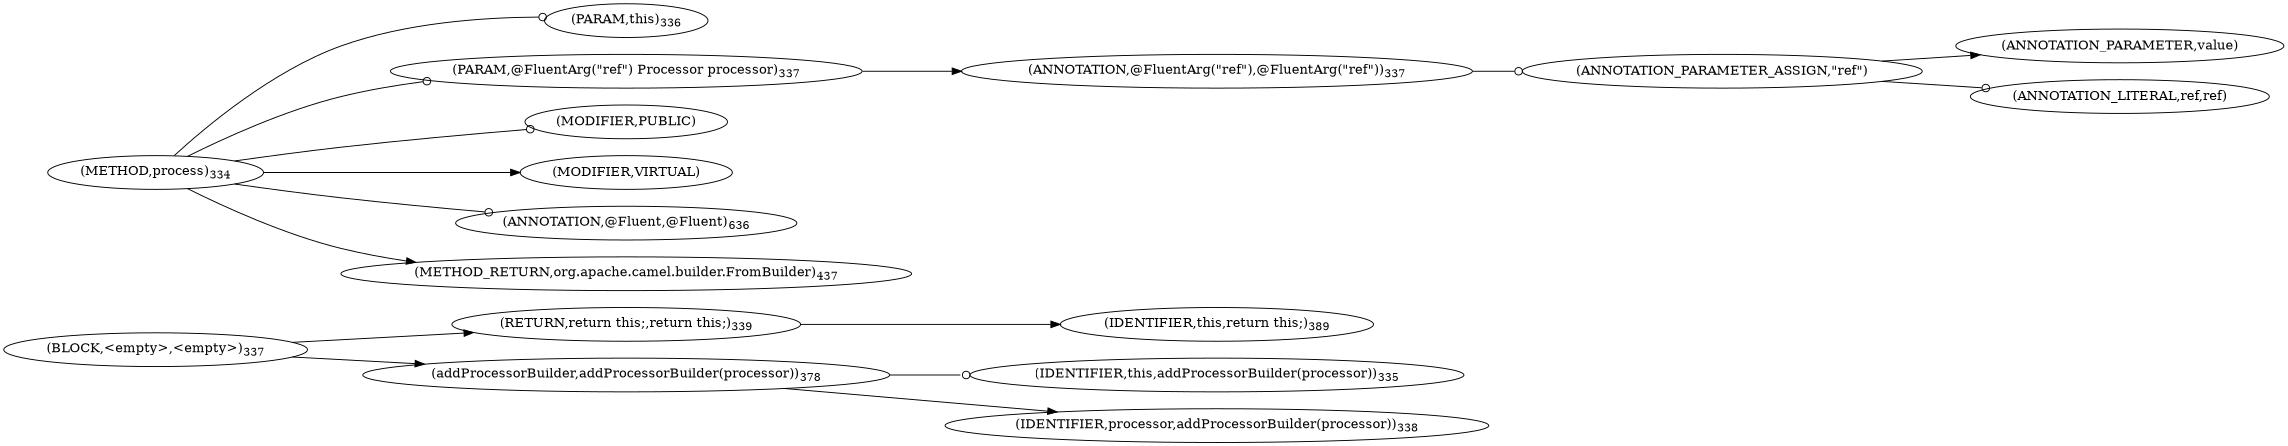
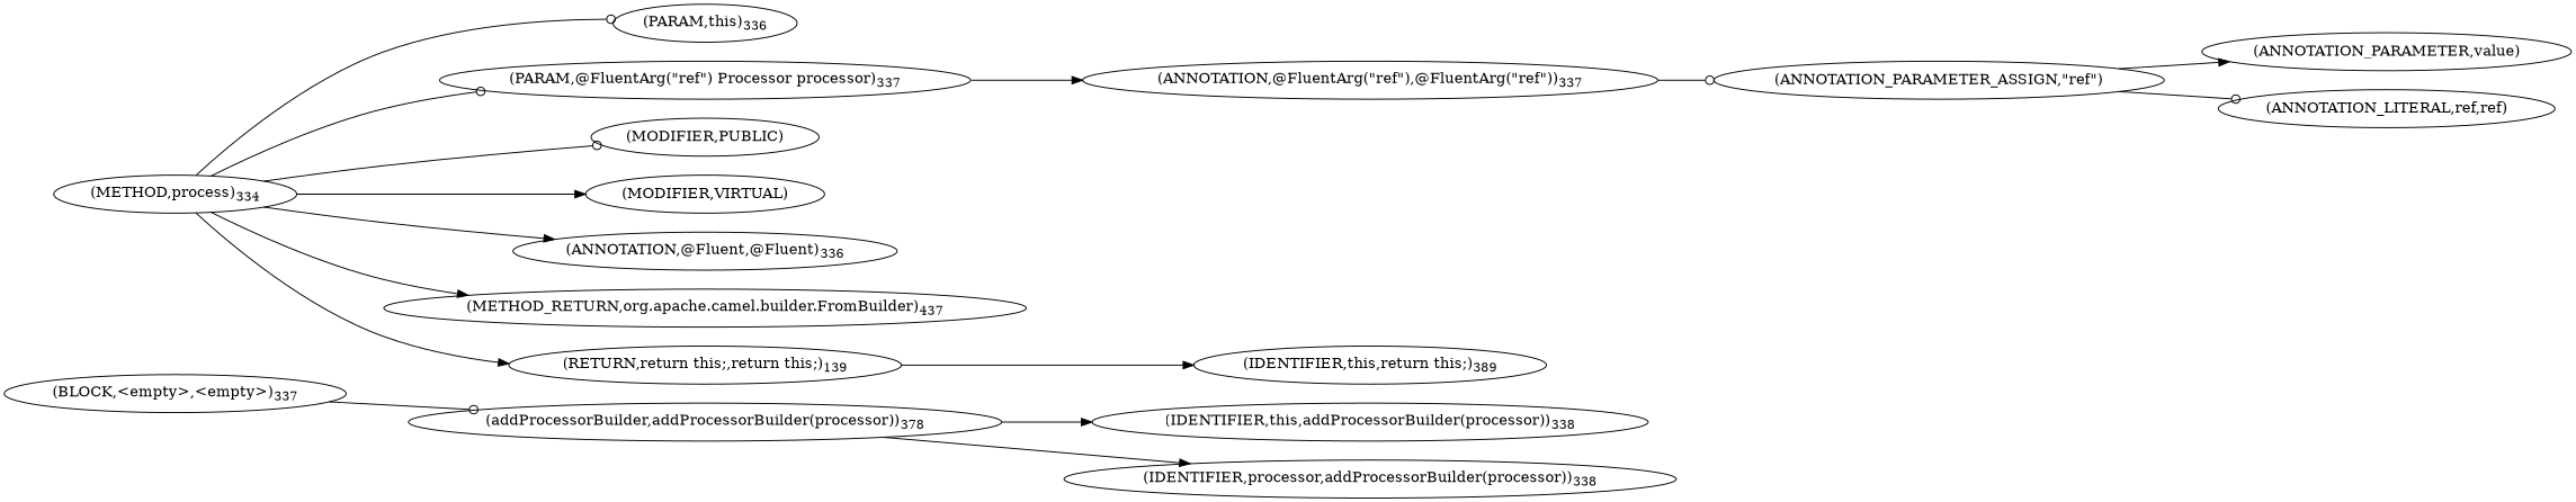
  digraph {
    rankdir=LR
    edge [arrowhead=normal]
    n1 [label=<(METHOD,process)<SUB>334</SUB>>]
    n2 [label=<(PARAM,this)<SUB>336</SUB>>]
    n3 [label=<(PARAM,@FluentArg(&quot;ref&quot;) Processor processor)<SUB>337</SUB>>]
    n4 [label=<(MODIFIER,PUBLIC)>]
    n5 [label=<(MODIFIER,VIRTUAL)>]
-   n6 [label=<(ANNOTATION,@Fluent,@Fluent)<SUB>636</SUB>>]
+   n6 [label=<(ANNOTATION,@Fluent,@Fluent)<SUB>336</SUB>>]
    n7 [label=<(METHOD_RETURN,org.apache.camel.builder.FromBuilder)<SUB>437</SUB>>]
    n8 [label=<(ANNOTATION,@FluentArg(&quot;ref&quot;),@FluentArg(&quot;ref&quot;))<SUB>337</SUB>>]
    n9 [label=<(BLOCK,&lt;empty&gt;,&lt;empty&gt;)<SUB>337</SUB>>]
    n10 [label=<(addProcessorBuilder,addProcessorBuilder(processor))<SUB>378</SUB>>]
-   n11 [label=<(RETURN,return this;,return this;)<SUB>339</SUB>>]
+   n11 [label=<(RETURN,return this;,return this;)<SUB>139</SUB>>]
    n12 [label=<(ANNOTATION_PARAMETER_ASSIGN,&quot;ref&quot;)>]
    n13 [label=<(ANNOTATION_PARAMETER,value)>]
    n14 [label=<(ANNOTATION_LITERAL,ref,ref)>]
-   n15 [label=<(IDENTIFIER,this,addProcessorBuilder(processor))<SUB>335</SUB>>]
+   n15 [label=<(IDENTIFIER,this,addProcessorBuilder(processor))<SUB>338</SUB>>]
    n16 [label=<(IDENTIFIER,processor,addProcessorBuilder(processor))<SUB>338</SUB>>]
    n17 [label=<(IDENTIFIER,this,return this;)<SUB>389</SUB>>]
    n1 -> n2 [arrowhead=odot]
    n1 -> n3 [arrowhead=odot]
    n1 -> n4 [arrowhead=odot]
    n1 -> n5
-   n1 -> n6 [arrowhead=odot]
+   n1 -> n6
    n1 -> n7
    n3 -> n8
    n8 -> n12 [arrowhead=odot]
-   n9 -> n10
-   n9 -> n11
-   n10 -> n15 [arrowhead=odot]
+   n9 -> n10 [arrowhead=odot]
+   n1 -> n11
+   n10 -> n15
    n10 -> n16
    n11 -> n17
    n12 -> n13
    n12 -> n14 [arrowhead=odot]
  }
